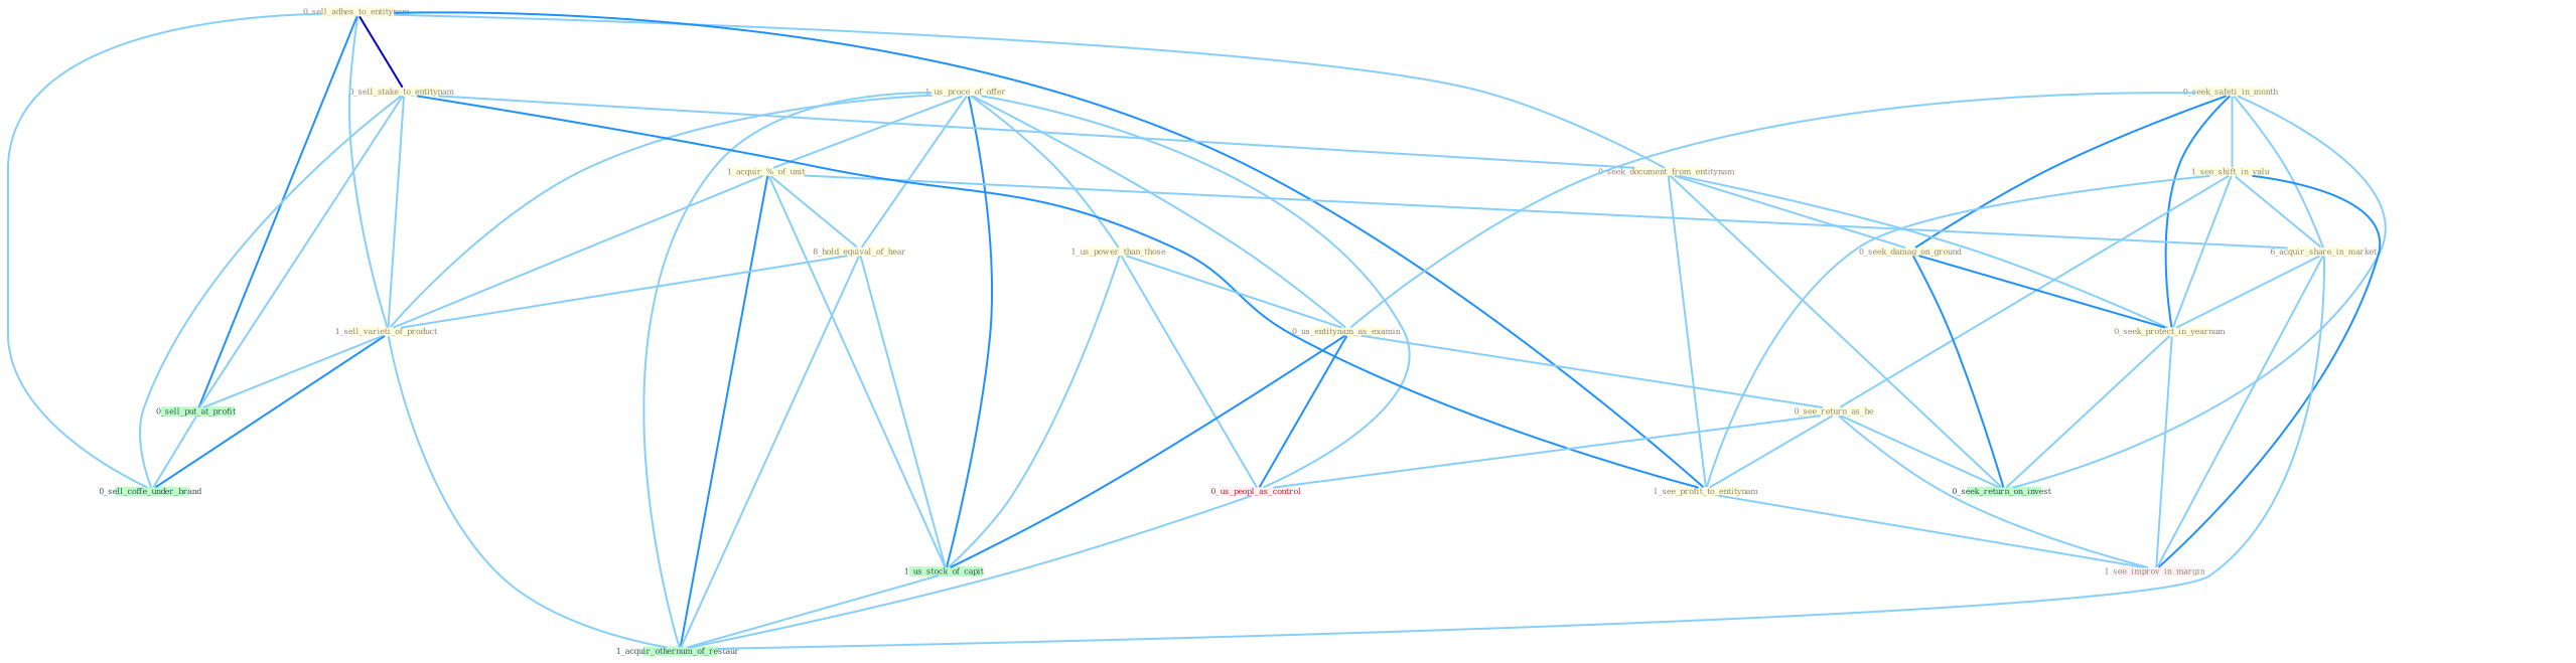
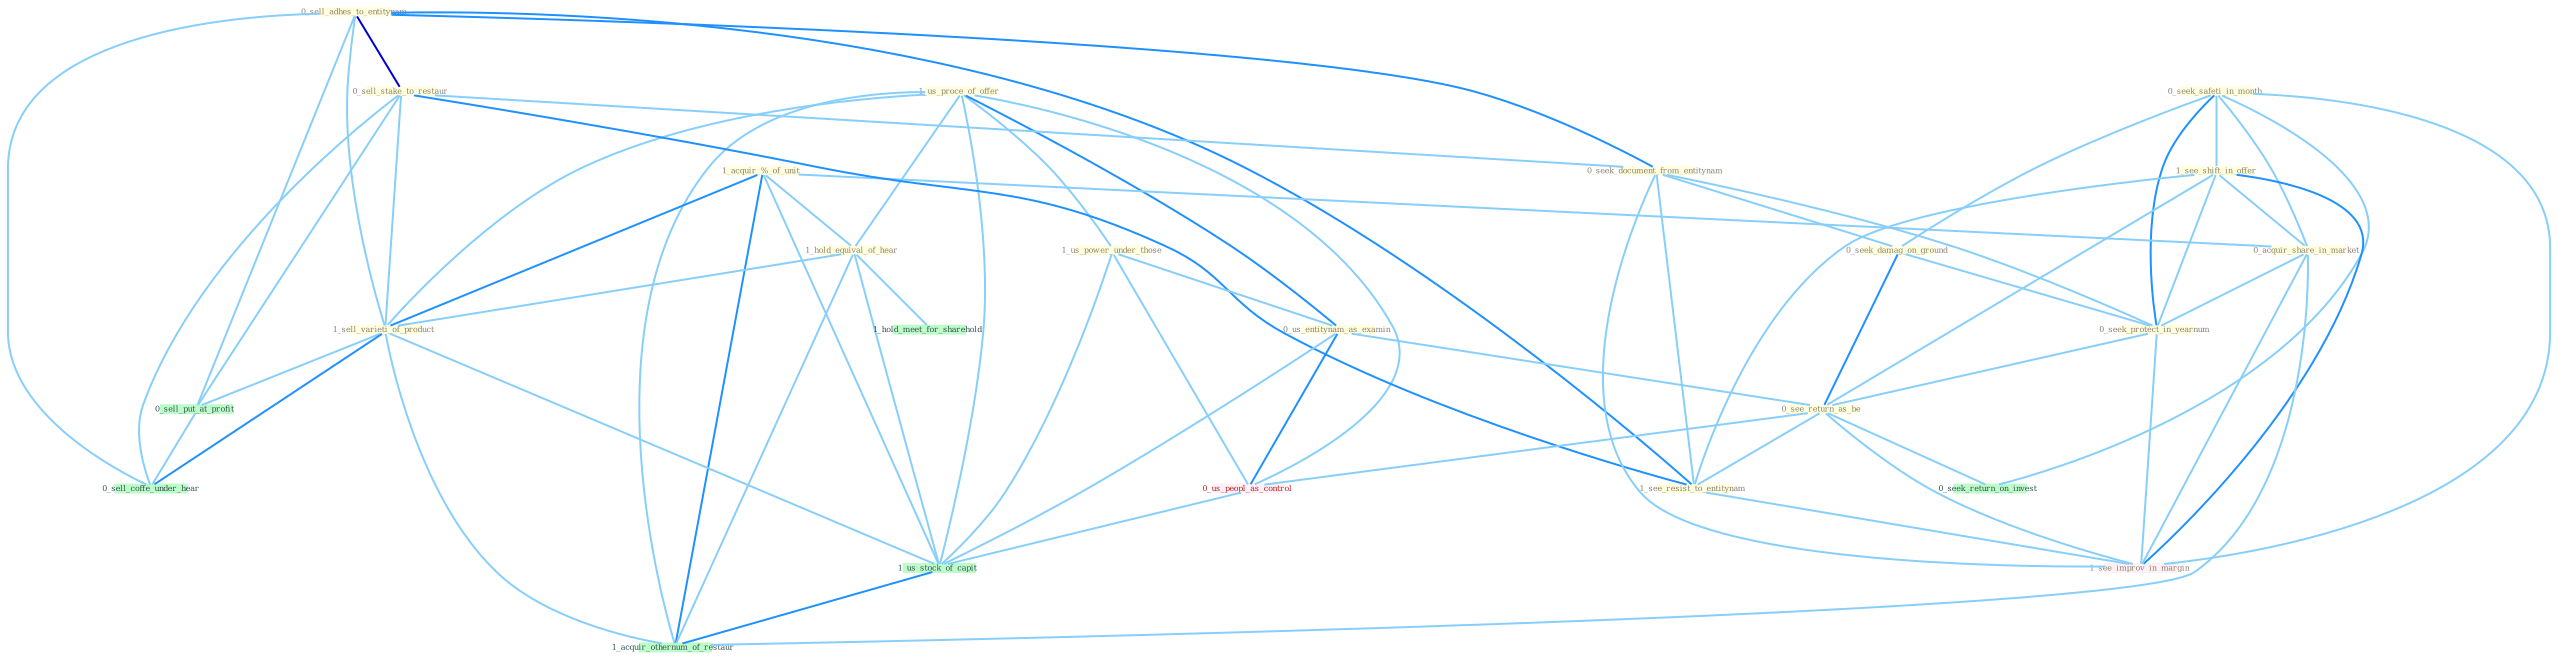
  graph {
    node [color="#ffffe0" fixedsize=true fontcolor="#8b7d6b" fontsize=4 shape=polygon style=filled]
    edge [color="#87cefa" w=1]
    "0_sell_adhes_to_entitynam " [height=.06 width=.5]
    "0_seek_safeti_in_month " [height=.06 width=.5]
    "1_us_proce_of_offer " [height=.06 width=.5]
-   "1_see_shift_in_valu " [height=.06 width=.5]
+   "1_see_shift_in_valu " [height=.06 width=.5 label="1_see_shift_in_offer"]
    "1_acquir_%_of_unit " [height=.06 width=.5]
-   "0_sell_stake_to_entitynam " [height=.06 width=.5]
-   "1_hold_equival_of_hear " [height=.06 width=.5 label="8_hold_equival_of_hear"]
+   "0_sell_stake_to_entitynam " [height=.06 width=.5 label="0_sell_stake_to_restaur"]
+   "1_hold_equival_of_hear " [height=.06 width=.5]
    "1_sell_varieti_of_product " [height=.06 width=.5]
    "0_seek_document_from_entitynam " [height=.06 width=.5]
-   "1_us_power_than_those " [height=.06 width=.5]
+   "1_us_power_than_those " [height=.06 width=.5 label="1_us_power_under_those"]
    "0_seek_damag_on_ground " [height=.06 width=.5]
-   "0_acquir_share_in_market " [height=.06 width=.5 label="6_acquir_share_in_market"]
+   "0_acquir_share_in_market " [height=.06 width=.5]
    "0_us_entitynam_as_examin " [height=.06 width=.5]
    "0_see_return_as_be " [height=.06 width=.5]
    "0_seek_protect_in_yearnum " [height=.06 width=.5]
-   "1_see_resist_to_entitynam " [height=.06 width=.5 label="1_see_profit_to_entitynam"]
+   "1_see_resist_to_entitynam " [height=.06 width=.5]
    "0_us_peopl_as_control " [color="#fff0f5" fontcolor="#b22222" height=.06 width=.5]
    "1_see_improv_in_margin " [color="#fff0f5" height=.06 width=.5]
    "0_sell_put_at_profit " [color="#BDFCC9" fontcolor="#2f4f4f" height=.06 width=.5]
-   "0_sell_coffe_under_brand " [color="#BDFCC9" fontcolor="#2f4f4f" height=.06 width=.5]
+   "0_sell_coffe_under_brand " [color="#BDFCC9" fontcolor="#2f4f4f" height=.06 width=.5 label="0_sell_coffe_under_hear"]
    "0_seek_return_on_invest " [color="#BDFCC9" fontcolor="#2f4f4f" height=.06 width=.5]
    "1_us_stock_of_capit " [color="#BDFCC9" fontcolor="#2f4f4f" height=.06 width=.5]
    "1_acquir_othernum_of_restaur " [color="#BDFCC9" fontcolor="#2f4f4f" height=.06 width=.5]
+   "1_hold_meet_for_sharehold " [color="#BDFCC9" fontcolor="#2f4f4f" height=.06 width=.5]
    subgraph sub_1 {
      "0_sell_adhes_to_entitynam "
      "0_seek_safeti_in_month "
      "1_us_proce_of_offer "
      "1_see_shift_in_valu "
      "1_acquir_%_of_unit "
      "0_sell_stake_to_entitynam "
      "1_hold_equival_of_hear "
      "1_sell_varieti_of_product "
      "0_seek_document_from_entitynam "
      "1_us_power_than_those "
      "0_seek_damag_on_ground "
      "0_acquir_share_in_market "
      "0_us_entitynam_as_examin "
      "0_see_return_as_be "
      "0_seek_protect_in_yearnum "
      "1_see_resist_to_entitynam "
    }
    subgraph sub_2 {
      "0_us_peopl_as_control "
      "1_see_improv_in_margin "
    }
    "0_sell_adhes_to_entitynam " -- "0_sell_stake_to_entitynam " [color="#0000cd" w=3]
    "0_sell_adhes_to_entitynam " -- "1_sell_varieti_of_product "
-   "0_sell_adhes_to_entitynam " -- "0_seek_document_from_entitynam "
+   "0_sell_adhes_to_entitynam " -- "0_seek_document_from_entitynam " [color="#1e90ff"]
    "0_sell_adhes_to_entitynam " -- "1_see_resist_to_entitynam " [color="#1e90ff" w=2]
-   "0_sell_adhes_to_entitynam " -- "0_sell_put_at_profit " [color="#1e90ff"]
+   "0_sell_adhes_to_entitynam " -- "0_sell_put_at_profit "
    "0_sell_adhes_to_entitynam " -- "0_sell_coffe_under_brand "
    "0_seek_safeti_in_month " -- "1_see_shift_in_valu "
-   "0_seek_safeti_in_month " -- "0_seek_damag_on_ground " [color="#1e90ff"]
+   "0_seek_safeti_in_month " -- "0_seek_damag_on_ground "
    "0_seek_safeti_in_month " -- "0_acquir_share_in_market "
    "0_seek_safeti_in_month " -- "0_seek_protect_in_yearnum " [color="#1e90ff" w=2]
-   "0_seek_safeti_in_month " -- "0_us_entitynam_as_examin "
+   "0_seek_safeti_in_month " -- "1_see_improv_in_margin "
    "0_seek_safeti_in_month " -- "0_seek_return_on_invest "
-   "1_us_proce_of_offer " -- "1_acquir_%_of_unit "
    "1_us_proce_of_offer " -- "1_hold_equival_of_hear "
    "1_us_proce_of_offer " -- "1_sell_varieti_of_product "
    "1_us_proce_of_offer " -- "1_us_power_than_those "
-   "1_us_proce_of_offer " -- "0_us_entitynam_as_examin "
+   "1_us_proce_of_offer " -- "0_us_entitynam_as_examin " [color="#1e90ff"]
    "1_us_proce_of_offer " -- "0_us_peopl_as_control "
-   "1_us_proce_of_offer " -- "1_us_stock_of_capit " [color="#1e90ff" w=2]
+   "1_us_proce_of_offer " -- "1_us_stock_of_capit " [w=2]
    "1_us_proce_of_offer " -- "1_acquir_othernum_of_restaur "
    "1_see_shift_in_valu " -- "0_acquir_share_in_market "
    "1_see_shift_in_valu " -- "0_see_return_as_be "
    "1_see_shift_in_valu " -- "0_seek_protect_in_yearnum "
    "1_see_shift_in_valu " -- "1_see_resist_to_entitynam "
    "1_see_shift_in_valu " -- "1_see_improv_in_margin " [color="#1e90ff" w=2]
    "1_acquir_%_of_unit " -- "1_hold_equival_of_hear "
-   "1_acquir_%_of_unit " -- "1_sell_varieti_of_product "
+   "1_acquir_%_of_unit " -- "1_sell_varieti_of_product " [color="#1e90ff"]
    "1_acquir_%_of_unit " -- "0_acquir_share_in_market "
    "1_acquir_%_of_unit " -- "1_us_stock_of_capit "
    "1_acquir_%_of_unit " -- "1_acquir_othernum_of_restaur " [color="#1e90ff" w=2]
    "0_sell_stake_to_entitynam " -- "1_sell_varieti_of_product "
    "0_sell_stake_to_entitynam " -- "0_seek_document_from_entitynam "
    "0_sell_stake_to_entitynam " -- "1_see_resist_to_entitynam " [color="#1e90ff" w=2]
    "0_sell_stake_to_entitynam " -- "0_sell_put_at_profit "
    "0_sell_stake_to_entitynam " -- "0_sell_coffe_under_brand "
    "1_hold_equival_of_hear " -- "1_sell_varieti_of_product "
    "1_hold_equival_of_hear " -- "1_us_stock_of_capit "
    "1_hold_equival_of_hear " -- "1_acquir_othernum_of_restaur "
+   "1_hold_equival_of_hear " -- "1_hold_meet_for_sharehold "
    "1_sell_varieti_of_product " -- "0_sell_put_at_profit "
    "1_sell_varieti_of_product " -- "0_sell_coffe_under_brand " [color="#1e90ff"]
+   "1_sell_varieti_of_product " -- "1_us_stock_of_capit "
    "1_sell_varieti_of_product " -- "1_acquir_othernum_of_restaur "
    "0_seek_document_from_entitynam " -- "0_seek_damag_on_ground "
    "0_seek_document_from_entitynam " -- "0_seek_protect_in_yearnum "
    "0_seek_document_from_entitynam " -- "1_see_resist_to_entitynam "
-   "0_seek_document_from_entitynam " -- "0_seek_return_on_invest "
+   "0_seek_document_from_entitynam " -- "1_see_improv_in_margin "
    "1_us_power_than_those " -- "0_us_entitynam_as_examin "
    "1_us_power_than_those " -- "0_us_peopl_as_control "
    "1_us_power_than_those " -- "1_us_stock_of_capit "
-   "0_seek_damag_on_ground " -- "0_seek_protect_in_yearnum " [color="#1e90ff"]
-   "0_seek_damag_on_ground " -- "0_seek_return_on_invest " [color="#1e90ff" w=2]
+   "0_seek_damag_on_ground " -- "0_seek_protect_in_yearnum "
+   "0_seek_damag_on_ground " -- "0_see_return_as_be " [color="#1e90ff" w=2]
    "0_acquir_share_in_market " -- "0_seek_protect_in_yearnum "
    "0_acquir_share_in_market " -- "1_see_improv_in_margin "
    "0_acquir_share_in_market " -- "1_acquir_othernum_of_restaur "
    "0_us_entitynam_as_examin " -- "0_see_return_as_be "
    "0_us_entitynam_as_examin " -- "0_us_peopl_as_control " [color="#1e90ff" w=2]
-   "0_us_entitynam_as_examin " -- "1_us_stock_of_capit " [color="#1e90ff"]
+   "0_us_entitynam_as_examin " -- "1_us_stock_of_capit "
    "0_see_return_as_be " -- "1_see_resist_to_entitynam "
    "0_see_return_as_be " -- "0_us_peopl_as_control "
    "0_see_return_as_be " -- "1_see_improv_in_margin "
    "0_see_return_as_be " -- "0_seek_return_on_invest "
    "0_seek_protect_in_yearnum " -- "1_see_improv_in_margin "
-   "0_seek_protect_in_yearnum " -- "0_seek_return_on_invest "
+   "0_seek_protect_in_yearnum " -- "0_see_return_as_be "
    "1_see_resist_to_entitynam " -- "1_see_improv_in_margin "
-   "0_us_peopl_as_control " -- "1_acquir_othernum_of_restaur "
+   "0_us_peopl_as_control " -- "1_us_stock_of_capit "
    "0_sell_put_at_profit " -- "0_sell_coffe_under_brand "
-   "1_us_stock_of_capit " -- "1_acquir_othernum_of_restaur "
+   "1_us_stock_of_capit " -- "1_acquir_othernum_of_restaur " [color="#1e90ff"]
  }
